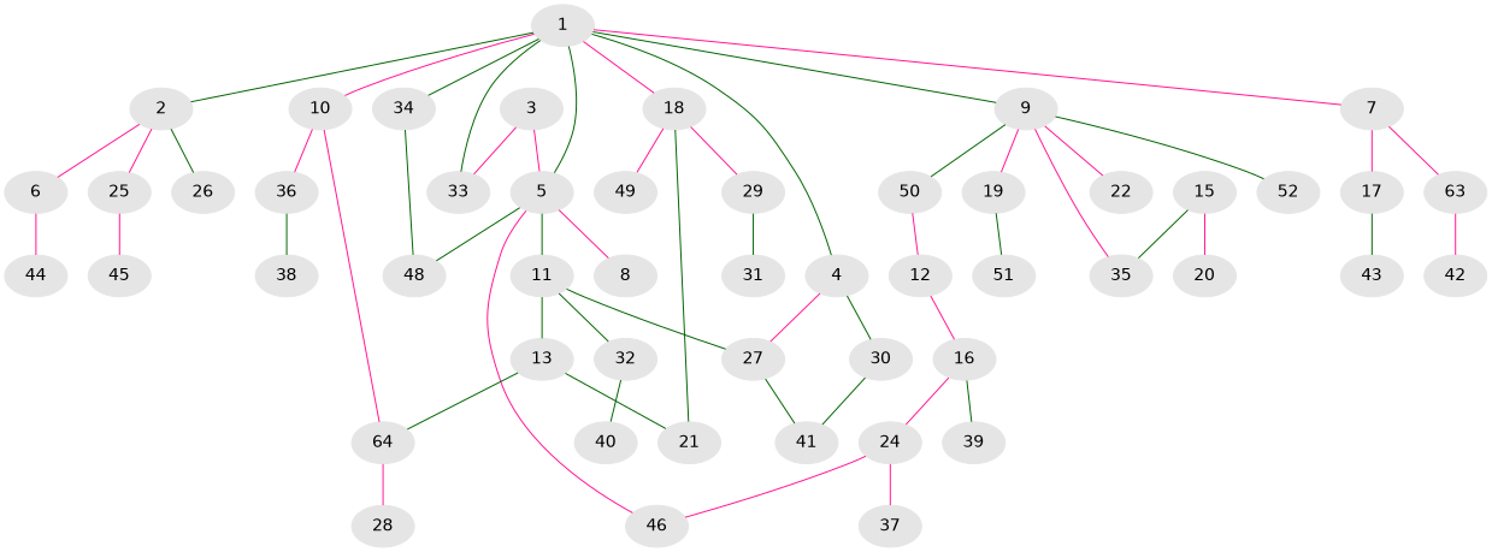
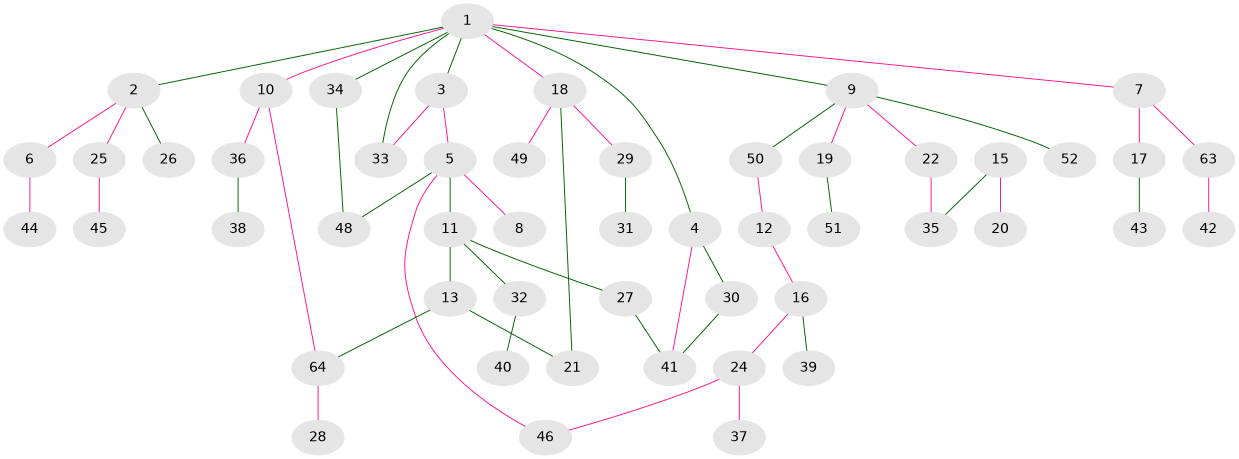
  graph {
    fontname="DejaVu Sans"
    node [color=gray90 fontname="DejaVu Sans" style=filled]
    edge [color=deeppink fontname="DejaVu Sans"]
    1
    2
    3
    4
    7
    9
    10
    18
    33
    34
    6
    25
    26
    5
    27
    30
    17
    n18 [label=63]
    19
    22
    50
    52
    n23 [label=64]
    36
    21
    29
    49
    48
    44
    45
    8
    11
    46
    41
    13
    32
    15
    20
    35
    43
    42
    12
    16
    51
    28
    38
    40
    24
    39
    37
    31
    1 -- 2 [color=darkgreen]
-   1 -- 5 [color=darkgreen]
+   1 -- 3 [color=darkgreen]
    1 -- 4 [color=darkgreen]
    1 -- 7
    1 -- 9 [color=darkgreen]
    1 -- 10
    1 -- 18
    1 -- 33 [color=darkgreen]
    1 -- 34 [color=darkgreen]
    2 -- 6
    2 -- 25
    2 -- 26 [color=darkgreen]
    3 -- 33
    3 -- 5
-   4 -- 27
+   4 -- 41
    4 -- 30 [color=darkgreen]
    7 -- 17
    7 -- n18
    9 -- 19
    9 -- 22
    9 -- 50 [color=darkgreen]
    9 -- 52 [color=darkgreen]
    10 -- n23
    10 -- 36
    18 -- 21 [color=darkgreen]
    18 -- 29
    18 -- 49
    34 -- 48 [color=darkgreen]
    6 -- 44
    25 -- 45
    5 -- 48 [color=darkgreen]
    5 -- 8
    5 -- 11 [color=darkgreen]
    5 -- 46
    27 -- 41 [color=darkgreen]
    30 -- 41 [color=darkgreen]
    17 -- 43 [color=darkgreen]
    n18 -- 42
    19 -- 51 [color=darkgreen]
-   9 -- 35
+   22 -- 35
    50 -- 12
    n23 -- 28
    36 -- 38 [color=darkgreen]
    29 -- 31 [color=darkgreen]
    11 -- 27 [color=darkgreen]
    11 -- 13 [color=darkgreen]
    11 -- 32 [color=darkgreen]
    13 -- n23 [color=darkgreen]
    13 -- 21 [color=darkgreen]
    32 -- 40 [color=darkgreen]
    15 -- 20
    15 -- 35 [color=darkgreen]
    12 -- 16
    16 -- 24
    16 -- 39 [color=darkgreen]
    24 -- 46
    24 -- 37
  }
